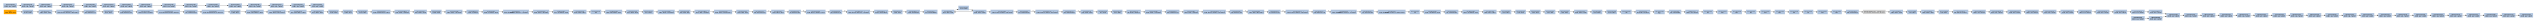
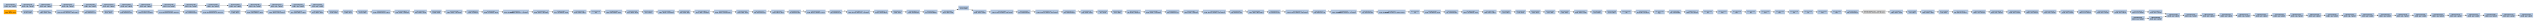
  digraph {
    fontname="Comic Neue"
    rankdir=LR
    node [color=lightsteelblue fillcolor=lightsteelblue fontname="Comic Neue" shape=rectangle style=filled]
    edge [color="#000000" fontname="Comic Neue"]
    n1 [color=lightgrey fillcolor=orange label="start\nmovl %edi, %edi"]
    n2 [label="0x50b0c306\npushl %ebp"]
    n3 [label="0x50b0c307\nmovl %esp, %ebp"]
    n4 [label="0x50b0c309\ncmpl $0x1<UINT8>, 0xc(%ebp)"]
    n5 [label="0x50b0c30d\njne 0x50b0c314"]
    n6 [label="0x50b0c314\npopl %ebp"]
    n7 [label="0x50b0c315\njmp 0x50b0c0a3"]
    n8 [label="0x50b0c0a3\npushl $0x2c<UINT8>"]
    n9 [label="0x50b0c0a5\npushl $0x50b13aa8<UINT32>"]
    n10 [label="0x50b0c0aa\ncall 0x50b0c864"]
    n11 [label="0x50b0c864\npushl $0x50b0c8c2<UINT32>"]
    n12 [label="0x50b0c869\npushl %fs:0"]
    n13 [label="0x50b0c870\nmovl 0x10(%esp), %eax"]
    n14 [label="0x50b0c874\nmovl %ebp, 0x10(%esp)"]
    n15 [label="0x50b0c878\nleal 0x10(%esp), %ebp"]
    n16 [label="0x50b0c87c\nsubl %eax, %esp"]
    n17 [label="0x50b0c87e\npushl %ebx"]
    n18 [label="0x50b0c87f\npushl %esi"]
    n19 [label="0x50b0c880\npushl %edi"]
    n20 [label="0x50b0c881\nmovl 0x50b15000, %eax"]
    n21 [label="0x50b0c886\nxorl %eax, -4(%ebp)"]
    n22 [label="0x50b0c889\nxorl %ebp, %eax"]
    n23 [label="0x50b0c88b\npushl %eax"]
    n24 [label="0x50b0c88c\nmovl %esp, -24(%ebp)"]
    n25 [label="0x50b0c88f\npushl -8(%ebp)"]
    n26 [label="0x50b0c892\nmovl -4(%ebp), %eax"]
    n27 [label="0x50b0c895\nmovl $0xfffffffe<UINT32>, -4(%ebp)"]
    n28 [label="0x50b0c89c\nmovl %eax, -8(%ebp)"]
    n29 [label="0x50b0c89f\nleal -16(%ebp), %eax"]
    n30 [label="0x50b0c8a2\nmovl %eax, %fs:0"]
    n31 [label="0x50b0c8a8\nret"]
    n32 [label="0x50b0c0af\nmovl 0xc(%ebp), %ecx"]
    n33 [label="0x50b0c0b2\nxorl %edx, %edx"]
    n34 [label="0x50b0c0b4\nincl %edx"]
    n35 [label="0x50b0c0b5\nmovl %edx, -28(%ebp)"]
    n36 [label="0x50b0c0b8\nxorl %esi, %esi"]
    n37 [label="0x50b0c0ba\nmovl %esi, -4(%ebp)"]
    n38 [label="0x50b0c0bd\nmovl %ecx, 0x50b15010"]
    n39 [label="0x50b0c0c3\ncmpl %esi, %ecx"]
    n40 [label="0x50b0c0c5\njne 0x50b0c0d7"]
    n41 [label="0x50b0c0d7\ncmpl %edx, %ecx"]
    n42 [label="0x50b0c0d9\nje 0x50b0c0e4"]
    n43 [label="0x50b0c0db\ncmpl $0x2<UINT8>, %ecx"]
    n44 [label="0x50b0c0de\njne 0x50b0c171"]
    n45 [label="0x50b0c171\nmovl $0x3<UINT32>, -4(%ebp)"]
    n46 [label="0x50b0c178\npushl 0x10(%ebp)"]
    n47 [label="0x50b0c17b\npushl %ecx"]
    n48 [label="0x50b0c17c\npushl 0x8(%ebp)"]
    n49 [label="0x50b0c17f\ncall 0x50b088ea"]
    n50 [label="0x50b088ea\nmovl %edi, %edi"]
    n51 [label="0x50b088ec\npushl %ebp"]
    n52 [label="0x50b088ed\nmovl %esp, %ebp"]
    n53 [label="0x50b088ef\ncmpl $0x1<UINT8>, 0xc(%ebp)"]
    n54 [label="0x50b088f3\njne 0x50b08910"]
    n55 [label="0x50b08910\ncmpl $0x0<UINT8>, 0xc(%ebp)"]
    n56 [label="0x50b08914\njne 0x50b0891b"]
    n57 [label="0x50b0891b\nxorl %eax, %eax"]
    n58 [label="0x50b0891d\nincl %eax"]
    n59 [label="0x50b0891e\npopl %ebp"]
    n60 [label="0x50b0891f\nret $0xc<UINT16>"]
    n61 [label="0x50b0c184\nmovl %eax, -28(%ebp)"]
    n62 [label="0x50b0c187\njmp 0x50b0c1a5"]
    n63 [label="0x50b0c1a5\nmovl %esi, -4(%ebp)"]
    n64 [label="0x50b0c1a8\ncmpl $0x1<UINT8>, 0xc(%ebp)"]
    n65 [label="0x50b0c1ac\njne 0x50b0c24e"]
    n66 [label="0x50b0c24e\ncmpl %esi, 0xc(%ebp)"]
    n67 [label="0x50b0c251\nje 0x50b0c25d"]
    n68 [label="0x50b0c253\ncmpl $0x3<UINT8>, 0xc(%ebp)"]
    n69 [label="0x50b0c257\njne 0x50b0c2dd"]
    n70 [label="0x50b0c2dd\nmovl $0xfffffffe<UINT32>, -4(%ebp)"]
    n71 [label="0x50b0c2e4\ncall 0x50b0c2f4"]
    n72 [label="0x50b0c2f4\nmovl $0xffffffff<UINT32>, 0x50b15010"]
    n73 [label="0x50b0c2fe\nret"]
    n74 [label="0x50b0c2e9\nmovl -28(%ebp), %eax"]
    n75 [label="0x50b0c2ec\ncall 0x50b0c8a9"]
    n76 [label="0x50b0c8a9\nmovl -16(%ebp), %ecx"]
    n77 [label="0x50b0c8ac\nmovl %ecx, %fs:0"]
    n78 [label="0x50b0c8b3\npopl %ecx"]
    n79 [label="0x50b0c8b4\npopl %edi"]
    n80 [label="0x50b0c8b5\npopl %edi"]
    n81 [label="0x50b0c8b6\npopl %esi"]
    n82 [label="0x50b0c8b7\npopl %ebx"]
    n83 [label="0x50b0c8b8\nmovl %ebp, %esp"]
    n84 [label="0x50b0c8ba\npopl %ebp"]
    n85 [label="0x50b0c8bb\npushl %ecx"]
    n86 [label="0x50b0c8bc\nret"]
    n87 [label="0x50b0c2f1\nret $0xc<UINT16>"]
    n88 [label="0x7c8000c0\nnop "]
    n89 [label="0x7c8000c1\ncall 0x63d7f9f4"]
    n90 [label="0x63d7f9f4\naddb %al, (%eax)"]
    n91 [label="0x7c839aa8\nint3 "]
    n92 [label="0x7c839aa9\nint3 "]
    n93 [label="0x7c839aaa\nint3 "]
    n94 [label="0x7c839aab\nint3 "]
    n95 [label="0x7c839aac\nint3 "]
    n96 [label="0x7c839aad\nint3 "]
    n97 [label="0x7c839aae\nint3 "]
    n98 [label="0x7c839aaf\nint3 "]
    n99 [label="0x7c839ab0\nint3 "]
    n100 [label="0x7c839ab1\nint3 "]
    n101 [label="0x7c839ab2\njmp 0x7c801e1a"]
    n102 [color=lightgrey fillcolor=lightgrey label="TerminateProcess@kernel32.dll"]
    n103 [label="0x7c9032a8\nmovl %fs:0, %esp"]
    n104 [label="0x7c9032af\npopl %fs:0"]
    n105 [label="0x7c9032b6\nmovl %ebp, %esp"]
    n106 [label="0x7c9032b8\npopl %ebp"]
    n107 [label="0x7c9032b9\nret $0x14<UINT16>"]
    n108 [label="0x00000000\naddb %al, (%eax)"]
    n109 [label="0x00000002\naddb %al, (%eax)"]
    n110 [label="0x00000004\naddb %al, (%eax)"]
    n111 [label="0x00000006\naddb %al, (%eax)"]
    n112 [label="0x00000008\naddb %al, (%eax)"]
    n113 [label="0x0003000a\naddb %al, (%eax)"]
    n114 [label="0x0000000c\naddb %al, (%eax)"]
    n115 [label="0x0000000e\naddb %al, (%eax)"]
    n116 [label="0x00000010\naddb %al, (%eax)"]
    n117 [label="0x00000012\naddb %al, (%eax)"]
    n118 [label="0x00000014\naddb %al, (%eax)"]
    n119 [label="0x0000001a\naddb %al, (%eax)"]
    n120 [label="0x00000016\naddb %al, (%eax)"]
    n121 [label="0x00000018\naddb %al, (%eax)"]
    n122 [label="0x0000001c\naddb %al, (%eax)"]
    n123 [label="0x0000001e\naddb %al, (%eax)"]
    n124 [label="0x00000020\naddb %al, (%eax)"]
    n125 [label="0x00000022\naddb %al, (%eax)"]
    n126 [label="0x00000024\naddb %al, (%eax)"]
    n127 [label="0x00000026\naddb %al, (%eax)"]
    n128 [label="0x00000028\naddb %al, (%eax)"]
    n129 [label="0x0000002a\naddb %al, (%eax)"]
    n130 [label="0x0000002c\naddb %al, (%eax)"]
    n131 [label="0x0000002e\naddb %al, (%eax)"]
    n132 [label="0x00000030\naddb %al, (%eax)"]
    n133 [label="0x00000032\naddb %al, (%eax)"]
    n134 [label="0x00000034\naddb %al, (%eax)"]
    n135 [label="0x00000036\naddb %al, (%eax)"]
    n136 [label="0x00000038\naddb %al, (%eax)"]
    n137 [label="0x0000003a\naddb %al, (%eax)"]
    n138 [label="0x0000003c\naddb %al, (%eax)"]
    n139 [label="0x0000003e\naddb %al, (%eax)"]
    n140 [label="0x00000040\naddb %al, (%eax)"]
    n141 [label="0x00000042\naddb %al, (%eax)"]
    n142 [label="0x00000046\naddb %al, (%eax)"]
    n143 [label="0x00000048\naddb %al, (%eax)"]
    n144 [label="0x0000004a\naddb %al, (%eax)"]
    n145 [label="0x0000004c\naddb %al, (%eax)"]
    n146 [label="0x0000004e\naddb %al, (%eax)"]
    n147 [label="0x00000050\naddb %al, (%eax)"]
    n148 [label="0x00000052\naddb %al, (%eax)"]
    n149 [label="0x00000054\naddb %al, (%eax)"]
    n150 [label="0x00000056\naddb %al, (%eax)"]
    n151 [label="0x00000058\naddb %al, (%eax)"]
    n152 [label="0x0000005a\naddb %al, (%eax)"]
    n153 [label="0x0000005c\naddb %al, (%eax)"]
    n154 [label="0x0000005e\naddb %al, (%eax)"]
    n155 [label="0x00000060\naddb %al, (%eax)"]
    n156 [label="0x00000062\naddb %al, (%eax)"]
    n157 [label="0x00000064\naddb %al, (%eax)"]
    n1 -> n2
    n2 -> n3
    n3 -> n4
    n4 -> n5
    n5 -> n6 [label=T]
    n6 -> n7
    n7 -> n8
    n8 -> n9
    n9 -> n10
    n10 -> n11
    n11 -> n12
    n12 -> n13
    n13 -> n14
    n14 -> n15
    n15 -> n16
    n16 -> n17
    n17 -> n18
    n18 -> n19
    n19 -> n20
    n20 -> n21
    n21 -> n22
    n22 -> n23
    n23 -> n24
    n24 -> n25
    n25 -> n26
    n26 -> n27
    n27 -> n28
    n28 -> n29
    n29 -> n30
    n30 -> n31
    n31 -> n32
    n32 -> n33
    n33 -> n34
    n34 -> n35
    n35 -> n36
    n36 -> n37
    n37 -> n38
    n38 -> n39
    n39 -> n40
    n40 -> n41 [label=T]
    n41 -> n42
    n42 -> n43 [label=F]
    n43 -> n44
    n44 -> n45 [label=F]
    n45 -> n46
    n46 -> n47
    n47 -> n48
    n48 -> n49
-   n52 -> n50
+   n49 -> n50
    n50 -> n51
    n51 -> n52
    n52 -> n53
    n53 -> n54
    n54 -> n55 [label=T]
    n55 -> n56
    n56 -> n57 [label=T]
    n57 -> n58
    n58 -> n59
    n59 -> n60
    n60 -> n61
    n61 -> n62
    n62 -> n63
    n63 -> n64
    n64 -> n65
    n65 -> n66 [label=T]
    n66 -> n67
    n67 -> n68 [label=F]
    n68 -> n69
    n69 -> n70 [label=T]
    n70 -> n71
    n71 -> n72
    n72 -> n73
    n73 -> n74
    n74 -> n75
    n75 -> n76
    n76 -> n77
    n77 -> n78
    n78 -> n79
    n79 -> n80
    n80 -> n81
    n81 -> n82
    n82 -> n83
    n83 -> n84
    n84 -> n85
    n85 -> n86
    n86 -> n87
    n87 -> n88
    n88 -> n89
    n89 -> n90
    n90 -> n91
    n91 -> n92
    n92 -> n93
    n93 -> n94
    n94 -> n95
    n95 -> n96
    n96 -> n97
    n97 -> n98
    n98 -> n99
    n99 -> n100
    n100 -> n101
    n101 -> n102
    n102 -> n103
    n103 -> n104
    n104 -> n105
    n105 -> n106
    n106 -> n107
    n107 -> n108
    n108 -> n109
    n109 -> n110
    n110 -> n111
    n111 -> n112
    n112 -> n113
    n113 -> n114
    n114 -> n115
    n115 -> n116
    n116 -> n117
    n117 -> n118
    n118 -> n119
    n119 -> n122
    n120 -> n121
    n121 -> n119
    n122 -> n123
    n123 -> n124
    n124 -> n125
    n125 -> n126
    n126 -> n127
    n127 -> n128
    n128 -> n129
    n129 -> n130
    n130 -> n131
    n131 -> n132
    n132 -> n133
    n133 -> n134
    n134 -> n135
    n135 -> n136
    n136 -> n137
    n137 -> n138
    n138 -> n139
    n139 -> n140
    n140 -> n141
    n142 -> n143
    n143 -> n144
    n144 -> n145
    n145 -> n146
    n146 -> n147
    n147 -> n148
    n148 -> n149
    n149 -> n150
    n150 -> n151
    n151 -> n152
    n152 -> n153
    n153 -> n154
    n154 -> n155
    n155 -> n156
    n156 -> n157
  }
